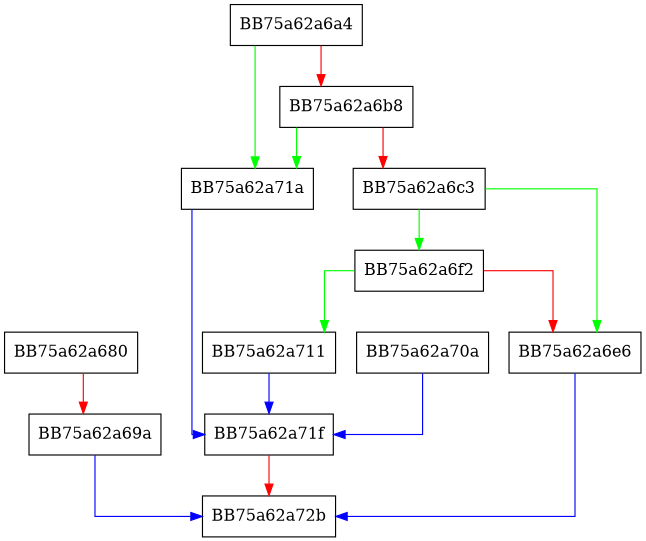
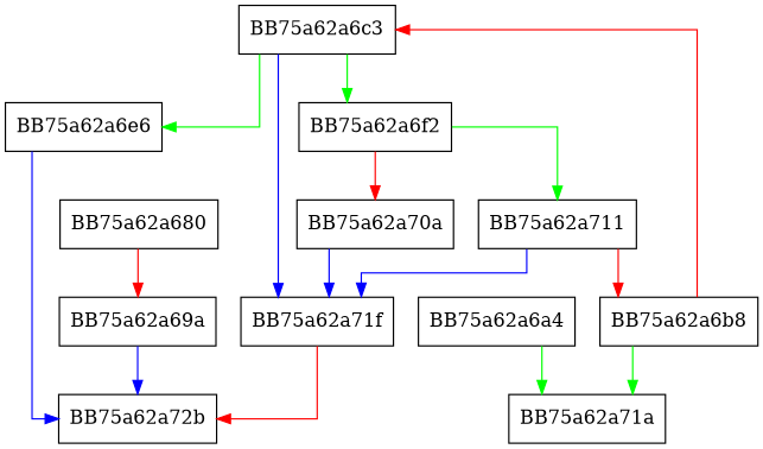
  digraph {
    splines=ortho
    node [shape=box]
    edge [color=red]
    BB75a62a680
    BB75a62a69a
    BB75a62a6a4
    BB75a62a71a
    BB75a62a6b8
    BB75a62a72b
    BB75a62a71f
    BB75a62a6c3
    BB75a62a6f2
    BB75a62a6e6
    BB75a62a711
    BB75a62a70a
    BB75a62a680 -> BB75a62a69a
    BB75a62a69a -> BB75a62a72b [color=blue]
    BB75a62a6a4 -> BB75a62a71a [color=green]
-   BB75a62a6a4 -> BB75a62a6b8
-   BB75a62a71a -> BB75a62a71f [color=blue]
+   BB75a62a711 -> BB75a62a6b8
+   BB75a62a6c3 -> BB75a62a71f [color=blue]
    BB75a62a6b8 -> BB75a62a71a [color=green]
    BB75a62a6b8 -> BB75a62a6c3
    BB75a62a71f -> BB75a62a72b
    BB75a62a6c3 -> BB75a62a6f2 [color=green]
    BB75a62a6c3 -> BB75a62a6e6 [color=green]
    BB75a62a6f2 -> BB75a62a711 [color=green]
-   BB75a62a6f2 -> BB75a62a6e6
+   BB75a62a6f2 -> BB75a62a70a
    BB75a62a6e6 -> BB75a62a72b [color=blue]
    BB75a62a711 -> BB75a62a71f [color=blue]
    BB75a62a70a -> BB75a62a71f [color=blue]
  }
